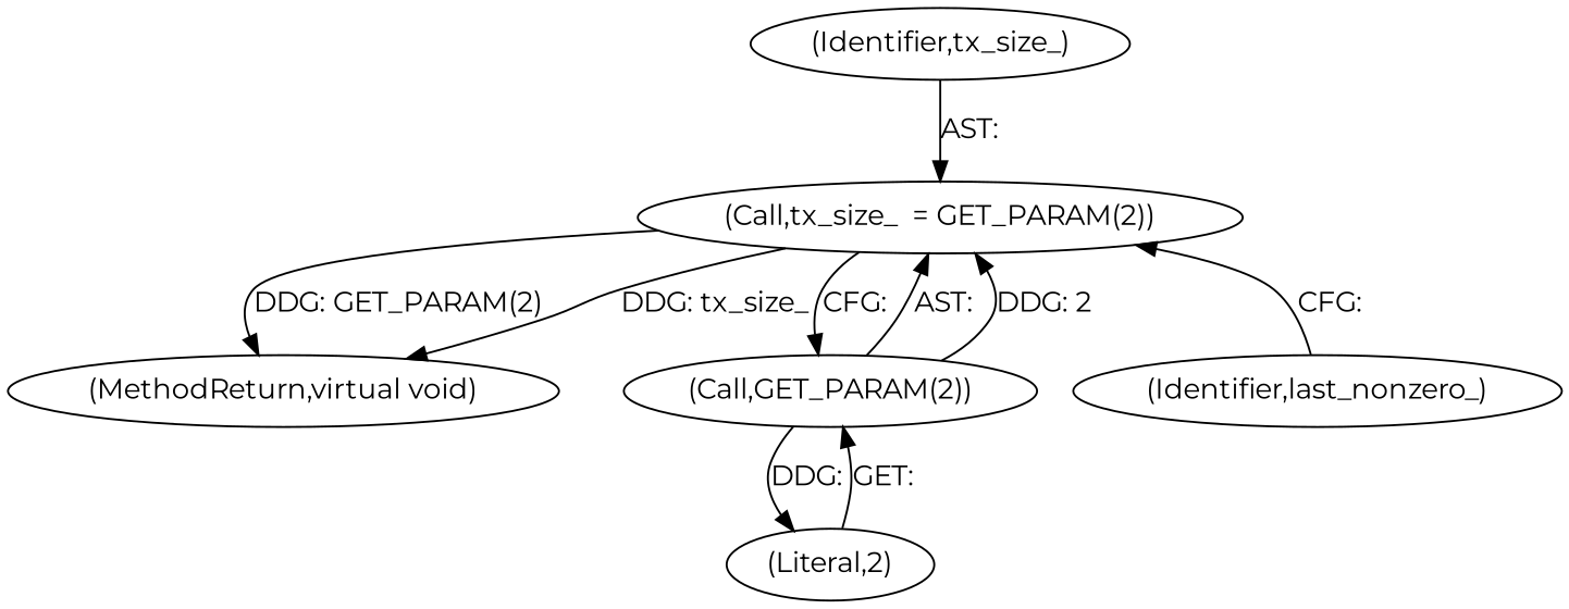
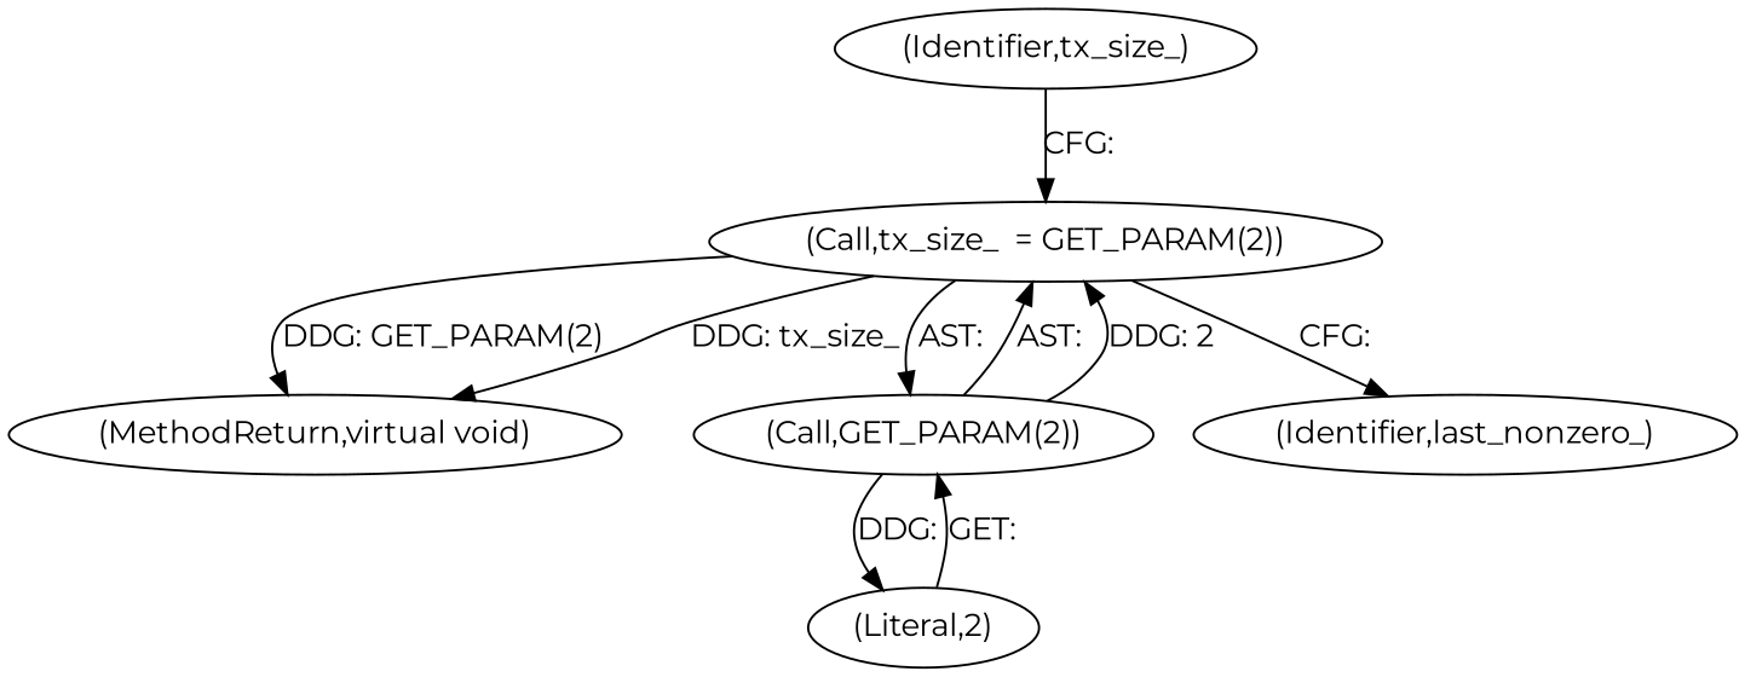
  digraph {
    fontname=Montserrat
    node [fontname=Montserrat]
    edge [fontname=Montserrat]
    n1 [label="(Call,tx_size_  = GET_PARAM(2))"]
    n2 [label="(Call,GET_PARAM(2))"]
    n3 [label="(MethodReturn,virtual void)"]
    n4 [label="(Literal,2)"]
    n5 [label="(Identifier,last_nonzero_)"]
    n6 [label="(Identifier,tx_size_)"]
-   n1 -> n2 [label="CFG: "]
+   n1 -> n2 [label="AST: "]
    n1 -> n3 [label="DDG: GET_PARAM(2)"]
    n1 -> n3 [label="DDG: tx_size_"]
    n2 -> n1 [label="AST: "]
    n2 -> n1 [label="DDG: 2"]
    n2 -> n4 [label="DDG: "]
    n4 -> n2 [label="GET: "]
-   n5 -> n1 [label="CFG: "]
-   n6 -> n1 [label="AST: "]
+   n1 -> n5 [label="CFG: "]
+   n6 -> n1 [label="CFG: "]
  }
